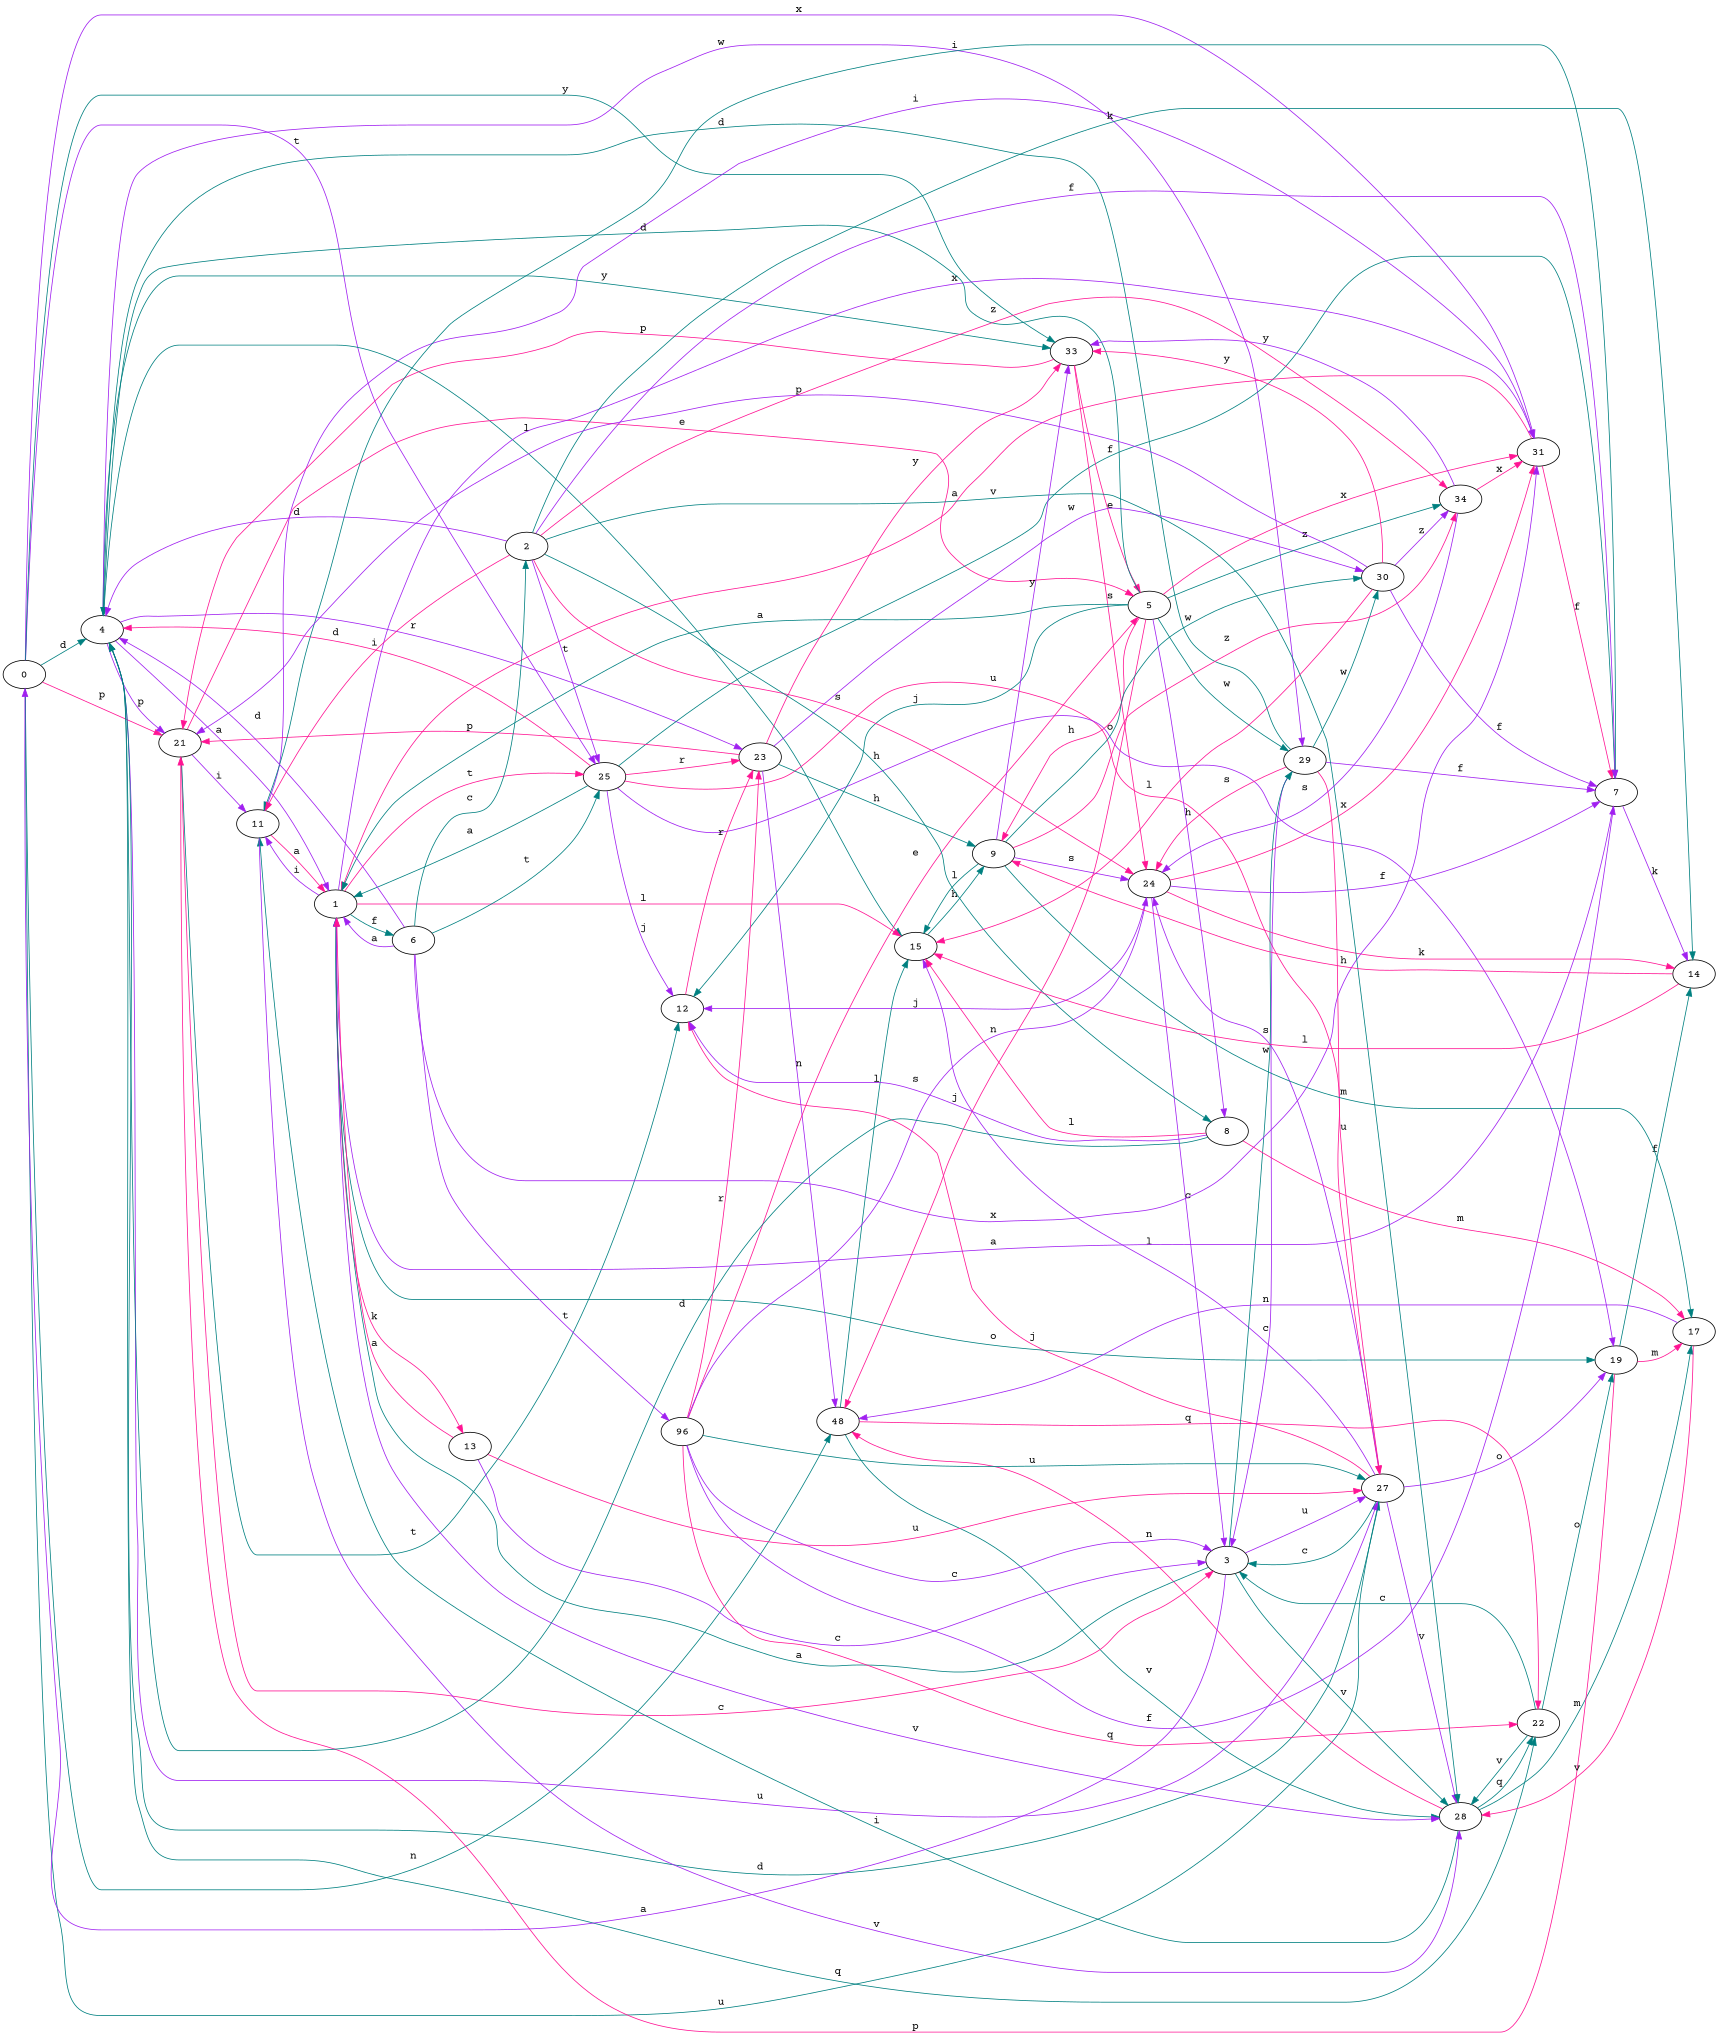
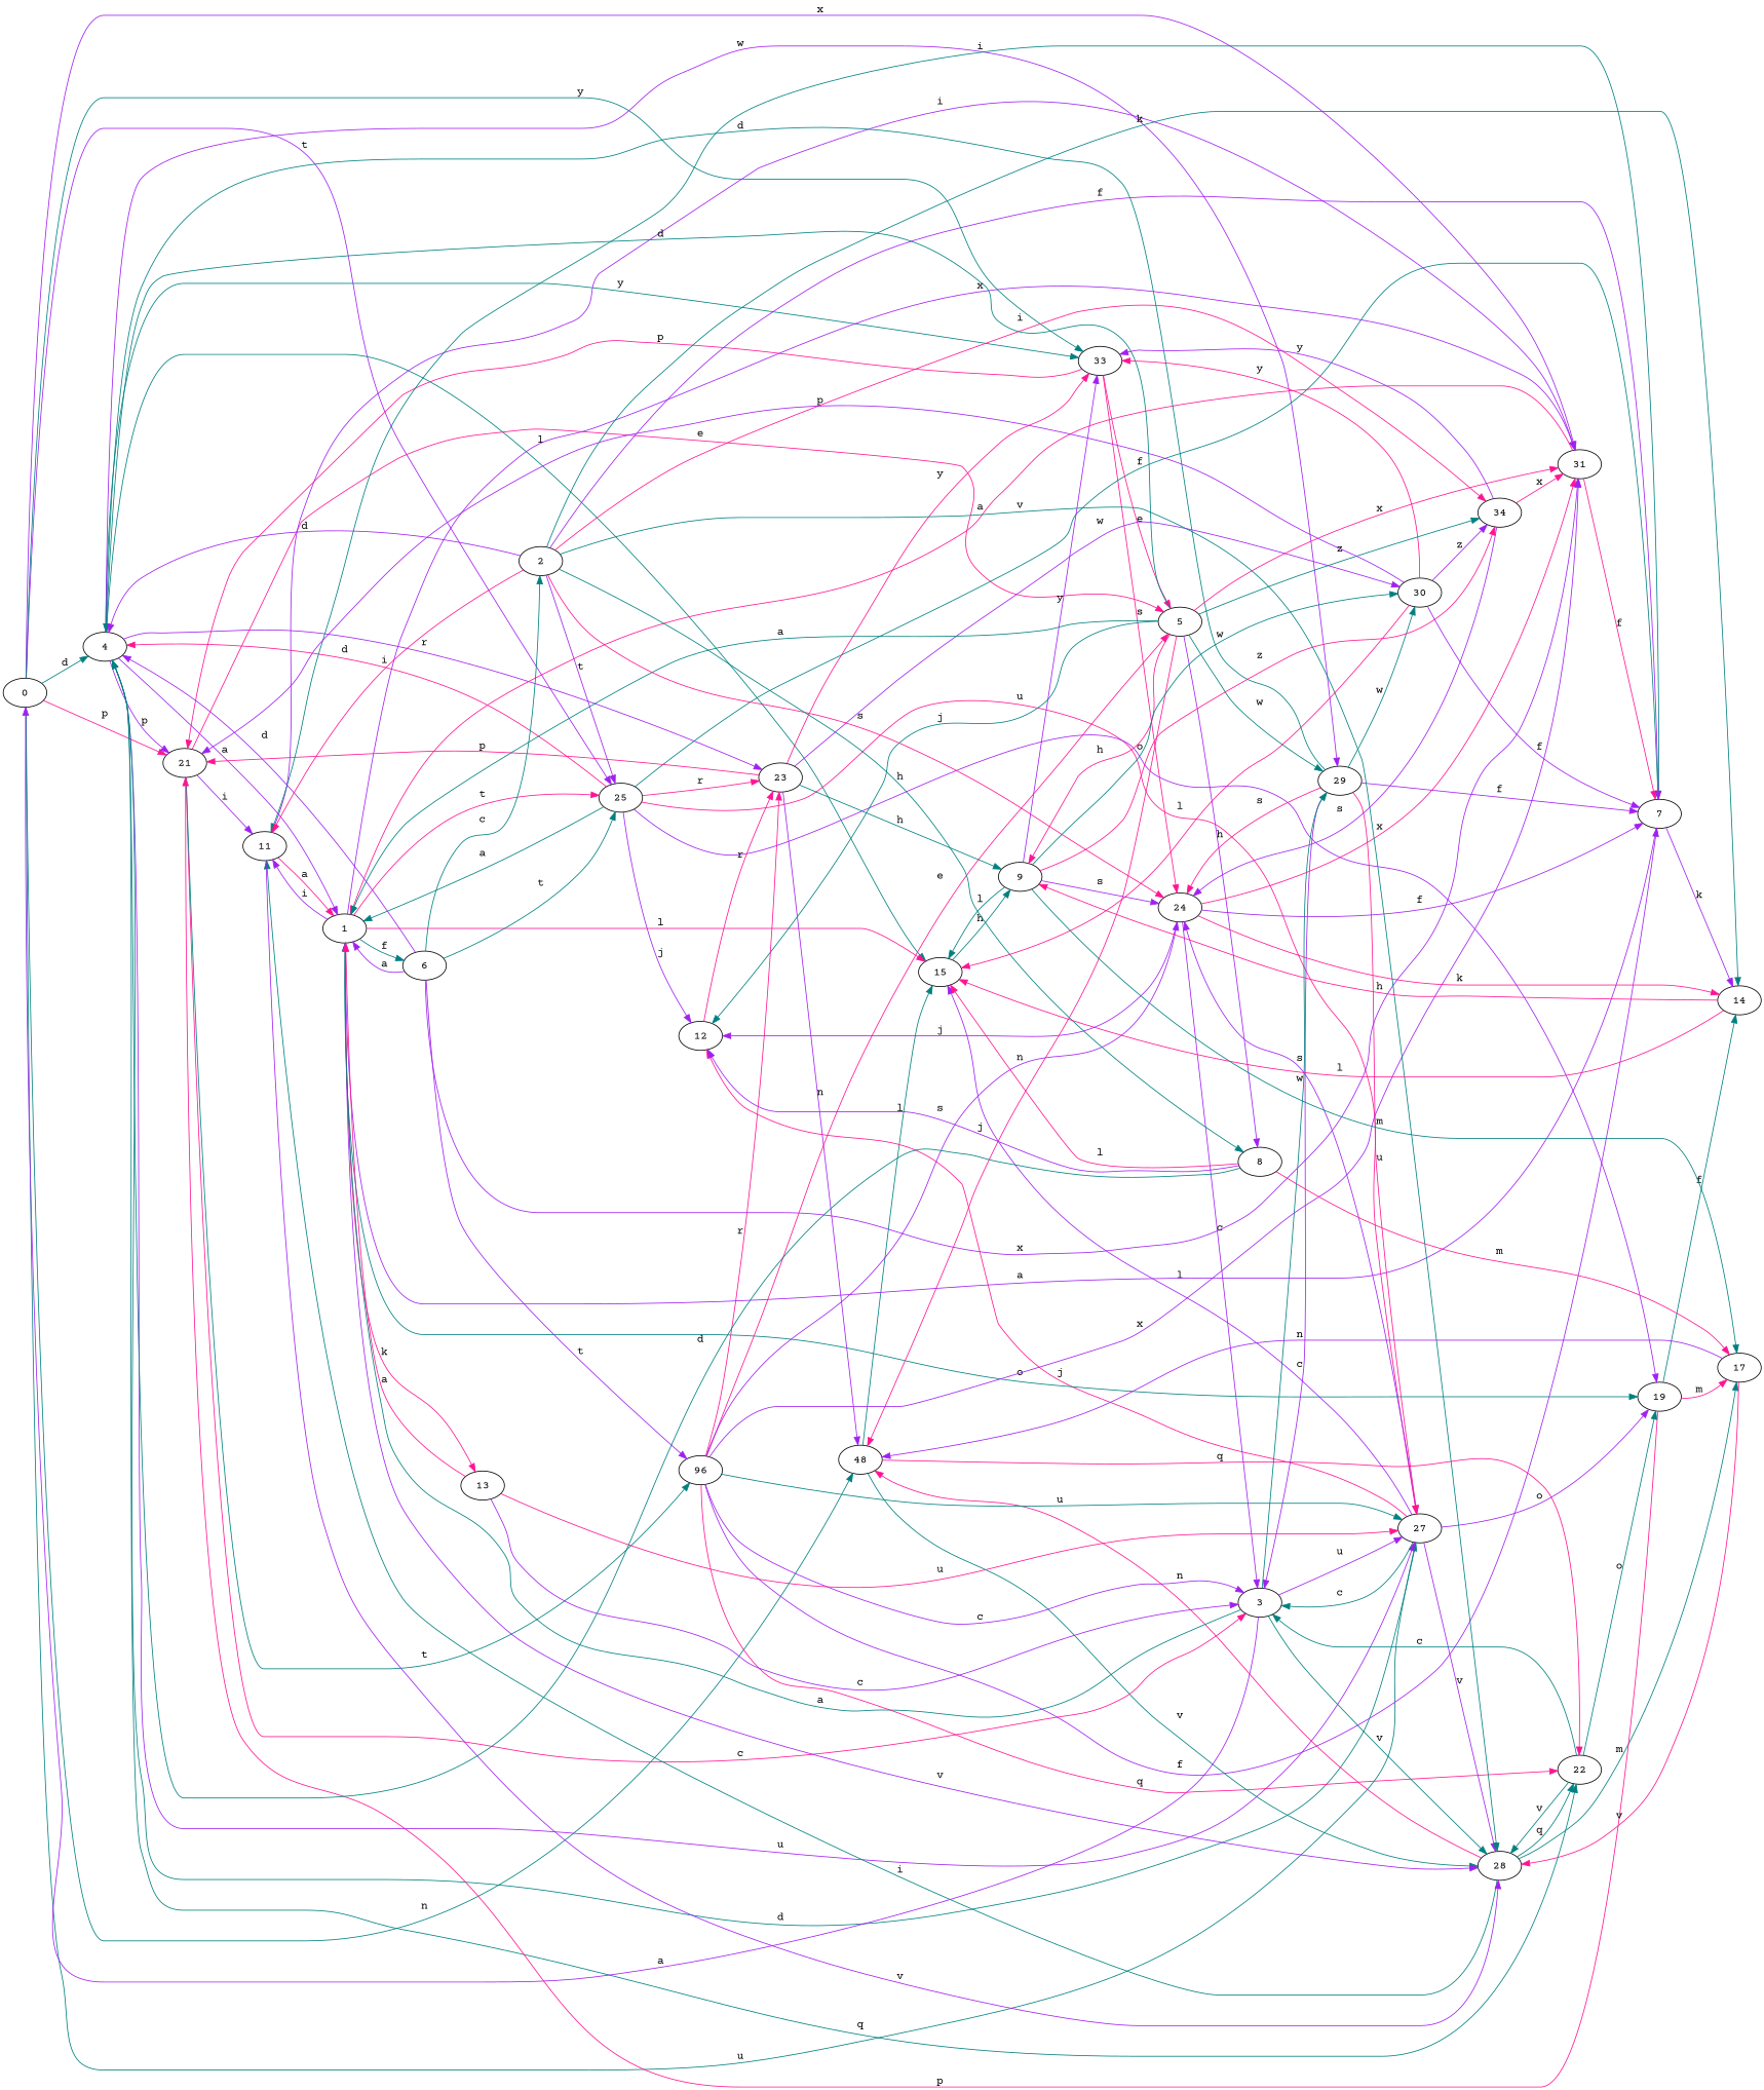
  strict digraph {
    fontname="Courier Prime"
    rankdir=LR
    node [fontname="Courier Prime"]
    edge [color=purple fontname="Courier Prime"]
    0
    4
    n3 [label=48]
    21
    25
    27
    31
    33
    1
    15
    29
    22
    23
    28
    11
    3
    5
    n18 [label=96]
    19
    7
    12
    24
    6
    13
    2
    9
    14
    17
    8
    34
    30
    0 -> 4 [color=teal label=d]
    0 -> n3 [color=teal label=n]
    0 -> 21 [color=deeppink label=p]
    0 -> 25 [label=t]
    0 -> 27 [color=teal label=u]
    0 -> 31 [label=x]
    0 -> 33 [color=teal label=y]
    4 -> 21 [label=p]
    4 -> 27 [label=u]
    4 -> 33 [color=teal label=y]
    4 -> 1 [label=a]
    4 -> 15 [color=teal label=l]
    4 -> 29 [label=w]
    4 -> 22 [color=teal label=q]
    4 -> 23 [label=r]
    n3 -> 15 [color=teal label=l]
    n3 -> 22 [color=deeppink label=q]
    n3 -> 28 [color=teal label=v]
    21 -> 11 [label=i]
    21 -> 3 [color=deeppink label=c]
    21 -> 5 [color=deeppink label=e]
-   21 -> 12 [color=teal label=t]
+   21 -> n18 [color=teal label=t]
    25 -> 4 [color=deeppink label=d]
    25 -> 27 [color=deeppink label=u]
    25 -> 1 [color=teal label=a]
    25 -> 23 [color=deeppink label=r]
    25 -> 19 [label=o]
    25 -> 7 [color=teal label=f]
    25 -> 12 [label=j]
    27 -> 4 [color=teal label=d]
    27 -> 15 [label=l]
    27 -> 28 [label=v]
    27 -> 3 [color=teal label=c]
    27 -> 19 [label=o]
    27 -> 12 [color=deeppink label=j]
    27 -> 24 [label=s]
    31 -> 1 [color=deeppink label=a]
    31 -> 11 [label=i]
    31 -> 7 [color=deeppink label=f]
    33 -> 21 [color=deeppink label=p]
    33 -> 5 [color=deeppink label=e]
    33 -> 24 [color=deeppink label=s]
    1 -> 25 [color=deeppink label=t]
    1 -> 31 [label=x]
    1 -> 15 [color=deeppink label=l]
    1 -> 28 [label=v]
    1 -> 11 [label=i]
    1 -> 19 [color=teal label=o]
    1 -> 6 [color=teal label=f]
    1 -> 13 [color=deeppink label=k]
    15 -> 9 [color=teal label=h]
    29 -> 4 [color=teal label=d]
    29 -> 27 [color=deeppink label=u]
    29 -> 3 [label=c]
    29 -> 7 [label=f]
    29 -> 24 [color=deeppink label=s]
    29 -> 30 [color=teal label=w]
    22 -> 28 [color=teal label=v]
    22 -> 3 [color=teal label=c]
    22 -> 19 [color=teal label=o]
    23 -> n3 [label=n]
    23 -> 21 [color=deeppink label=p]
    23 -> 33 [color=deeppink label=y]
    23 -> 9 [color=teal label=h]
    23 -> 30 [label=w]
    28 -> n3 [color=deeppink label=n]
    28 -> 22 [color=teal label=q]
    28 -> 11 [color=teal label=i]
    28 -> 17 [color=teal label=m]
    11 -> 1 [color=deeppink label=a]
    11 -> 28 [label=v]
    3 -> 0 [label=a]
    3 -> 27 [label=u]
    3 -> 1 [color=teal label=a]
    3 -> 29 [color=teal label=w]
    3 -> 28 [color=teal label=v]
    5 -> 4 [color=teal label=d]
    5 -> n3 [color=deeppink label=n]
    5 -> 31 [color=deeppink label=x]
    5 -> 1 [color=teal label=a]
    5 -> 29 [color=teal label=w]
    5 -> 12 [color=teal label=j]
    5 -> 9 [color=deeppink label=h]
    5 -> 8 [label=h]
    5 -> 34 [color=teal label=z]
    n18 -> 27 [color=teal label=u]
+   n18 -> 31 [label=x]
    n18 -> 22 [color=deeppink label=q]
    n18 -> 23 [color=deeppink label=r]
    n18 -> 3 [label=c]
    n18 -> 5 [color=deeppink label=e]
    n18 -> 7 [label=f]
    n18 -> 24 [label=s]
    19 -> 21 [color=deeppink label=p]
    19 -> 14 [color=teal label=f]
    19 -> 17 [color=deeppink label=m]
    7 -> 1 [label=a]
    7 -> 11 [color=teal label=i]
    7 -> 14 [label=k]
    12 -> 23 [color=deeppink label=r]
    24 -> 31 [color=deeppink label=x]
    24 -> 3 [label=c]
    24 -> 7 [label=f]
    24 -> 12 [label=j]
    24 -> 14 [color=deeppink label=k]
    6 -> 4 [label=d]
    6 -> 25 [color=teal label=t]
    6 -> 31 [label=x]
    6 -> 1 [label=a]
    6 -> n18 [label=t]
    6 -> 2 [color=teal label=c]
    13 -> 27 [color=deeppink label=u]
    13 -> 1 [color=deeppink label=a]
    13 -> 3 [label=c]
    2 -> 4 [label=d]
    2 -> 25 [label=t]
    2 -> 28 [color=teal label=v]
    2 -> 11 [color=deeppink label=i]
    2 -> 7 [label=f]
    2 -> 24 [color=deeppink label=s]
    2 -> 14 [color=teal label=k]
    2 -> 8 [color=teal label=h]
-   2 -> 34 [color=deeppink label=z]
+   2 -> 34 [color=deeppink label=i]
    9 -> 33 [label=y]
    9 -> 15 [color=teal label=l]
    9 -> 24 [label=s]
    9 -> 17 [color=teal label=m]
    9 -> 34 [color=deeppink label=z]
    9 -> 30 [color=teal label=w]
    14 -> 15 [color=deeppink label=l]
    14 -> 9 [color=deeppink label=h]
    17 -> n3 [label=n]
    17 -> 28 [color=deeppink label=v]
    8 -> 4 [color=teal label=d]
    8 -> 15 [color=deeppink label=l]
    8 -> 12 [label=j]
    8 -> 17 [color=deeppink label=m]
    34 -> 31 [color=deeppink label=x]
    34 -> 33 [label=y]
    34 -> 24 [label=s]
    30 -> 21 [label=p]
    30 -> 33 [color=deeppink label=y]
    30 -> 15 [color=deeppink label=l]
    30 -> 7 [label=f]
    30 -> 34 [label=z]
  }
